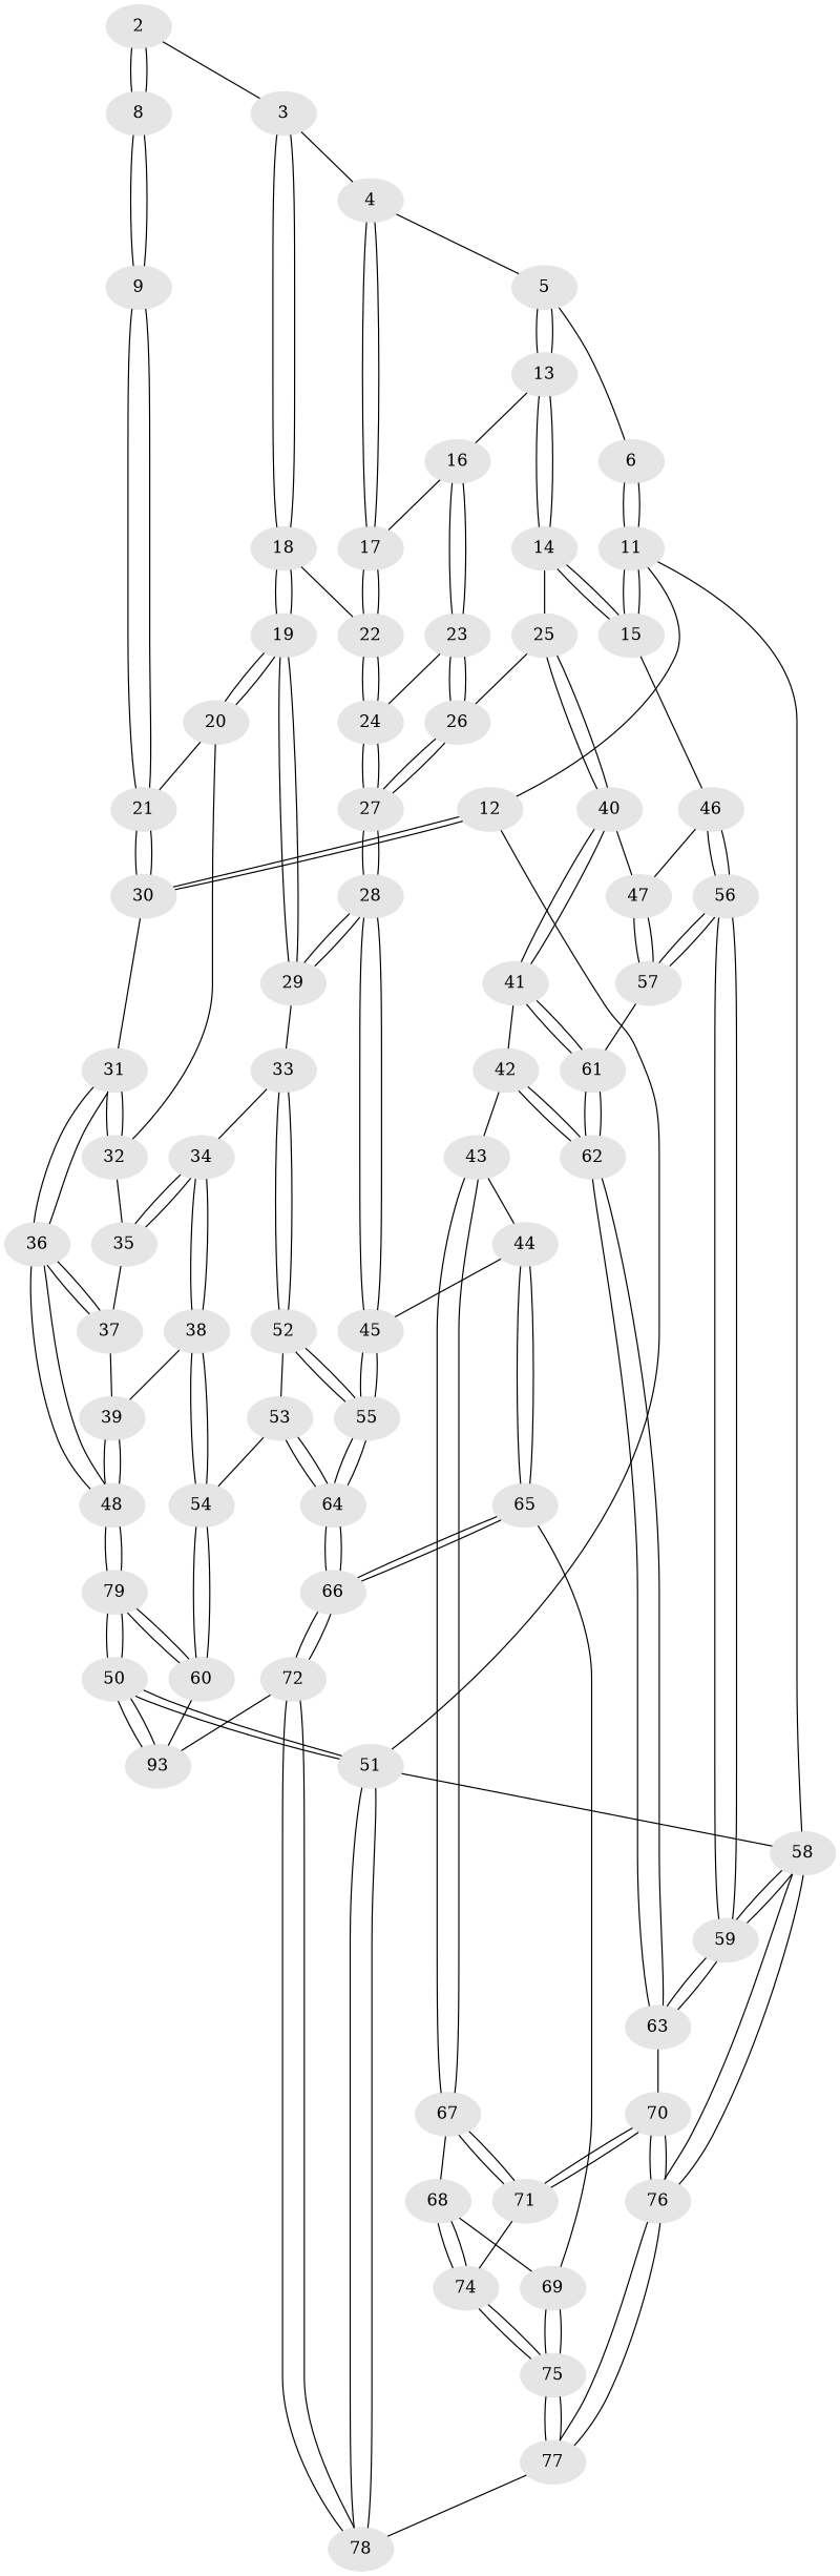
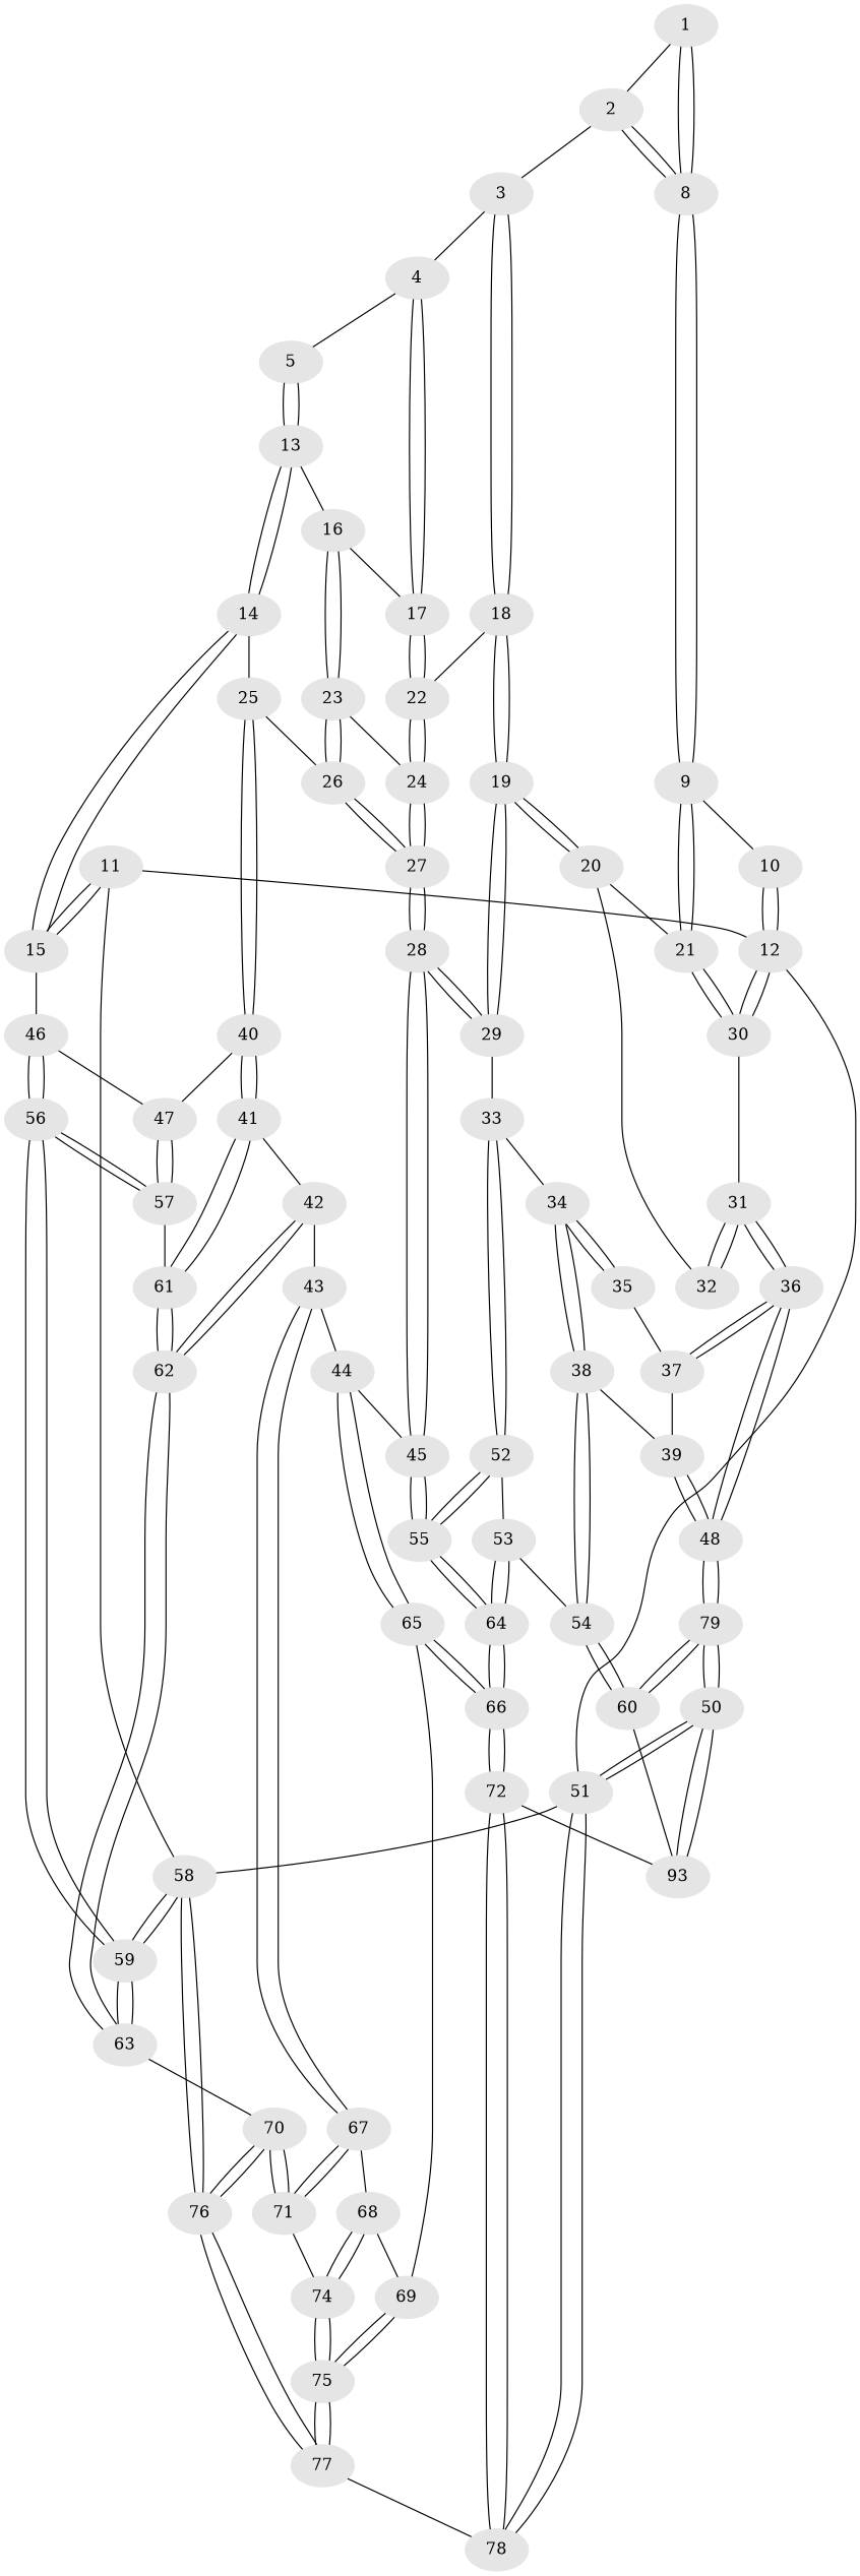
  graph {
    node [color=gray90 style=filled]
+   1
    2
    8
    3
    9
    4
    18
    5
    17
    22
    19
-   6
    13
    11
    14
    16
    12
    15
    58
+   10
    21
    30
    51
    46
    59
    76
    31
    78
    25
    23
    26
    40
    47
    56
    24
    20
    29
    32
    33
    35
    27
    28
    41
    45
    55
    34
    52
    36
    37
    48
    38
    53
    39
    54
    n55 [label=79]
    60
    42
    61
    57
    43
    62
    44
    67
    63
    65
    68
    71
    66
    69
    64
    50
    n72 [label=93]
    77
    70
    72
    75
    74
+   1 -- 2
+   1 -- 8
+   1 -- 8
    2 -- 8
    2 -- 8
    2 -- 3
    8 -- 9
    8 -- 9
    3 -- 4
    3 -- 18
    3 -- 18
+   9 -- 10
    9 -- 21
    9 -- 21
    4 -- 5
    4 -- 17
    4 -- 17
    18 -- 22
    18 -- 19
    18 -- 19
-   5 -- 6
    5 -- 13
    5 -- 13
    17 -- 22
    17 -- 22
    22 -- 24
    22 -- 24
    19 -- 20
    19 -- 20
    19 -- 29
    19 -- 29
-   6 -- 11
-   6 -- 11
    13 -- 14
    13 -- 14
    13 -- 16
    11 -- 12
    11 -- 15
    11 -- 15
    11 -- 58
    14 -- 15
    14 -- 15
    14 -- 25
    16 -- 17
    16 -- 23
    16 -- 23
    12 -- 30
    12 -- 30
    12 -- 51
    15 -- 46
    58 -- 59
    58 -- 59
    58 -- 76
    58 -- 76
+   10 -- 12
+   10 -- 12
    21 -- 30
    21 -- 30
    30 -- 31
    51 -- 58
    51 -- 78
    51 -- 78
    46 -- 47
    46 -- 56
    46 -- 56
    59 -- 63
    59 -- 63
    76 -- 77
    76 -- 77
    31 -- 32
    31 -- 32
    31 -- 36
    31 -- 36
    25 -- 26
    25 -- 40
    25 -- 40
    23 -- 26
    23 -- 26
    23 -- 24
    26 -- 27
    26 -- 27
    40 -- 47
    40 -- 41
    40 -- 41
    47 -- 57
    47 -- 57
    56 -- 59
    56 -- 59
    56 -- 57
    56 -- 57
    24 -- 27
    24 -- 27
    20 -- 21
    20 -- 32
    29 -- 33
-   32 -- 35
    33 -- 34
    33 -- 52
    33 -- 52
    35 -- 37
    27 -- 28
    27 -- 28
    28 -- 29
    28 -- 29
    28 -- 45
    28 -- 45
    41 -- 42
    41 -- 61
    41 -- 61
    45 -- 55
    45 -- 55
    55 -- 64
    55 -- 64
    34 -- 35
    34 -- 35
    34 -- 38
    34 -- 38
    52 -- 55
    52 -- 55
    52 -- 53
    36 -- 37
    36 -- 37
    36 -- 48
    36 -- 48
    37 -- 39
    48 -- n55
    48 -- n55
    38 -- 39
    38 -- 54
    38 -- 54
    53 -- 54
    53 -- 64
    53 -- 64
    39 -- 48
    39 -- 48
    54 -- 60
    54 -- 60
    n55 -- 60
    n55 -- 60
    n55 -- 50
    n55 -- 50
    60 -- n72
    42 -- 43
    42 -- 62
    42 -- 62
    61 -- 62
    61 -- 62
    57 -- 61
    43 -- 44
    43 -- 67
    43 -- 67
    62 -- 63
    62 -- 63
    44 -- 45
    44 -- 65
    44 -- 65
    67 -- 68
    67 -- 71
    67 -- 71
    63 -- 70
    65 -- 66
    65 -- 66
    65 -- 69
    68 -- 69
    68 -- 74
    68 -- 74
    71 -- 74
    66 -- 72
    66 -- 72
    69 -- 75
    69 -- 75
    64 -- 66
    64 -- 66
    50 -- 51
    50 -- 51
    50 -- n72
    50 -- n72
    77 -- 78
    70 -- 76
    70 -- 76
    70 -- 71
    70 -- 71
    72 -- 78
    72 -- 78
    72 -- n72
    75 -- 77
    75 -- 77
    74 -- 75
    74 -- 75
  }
